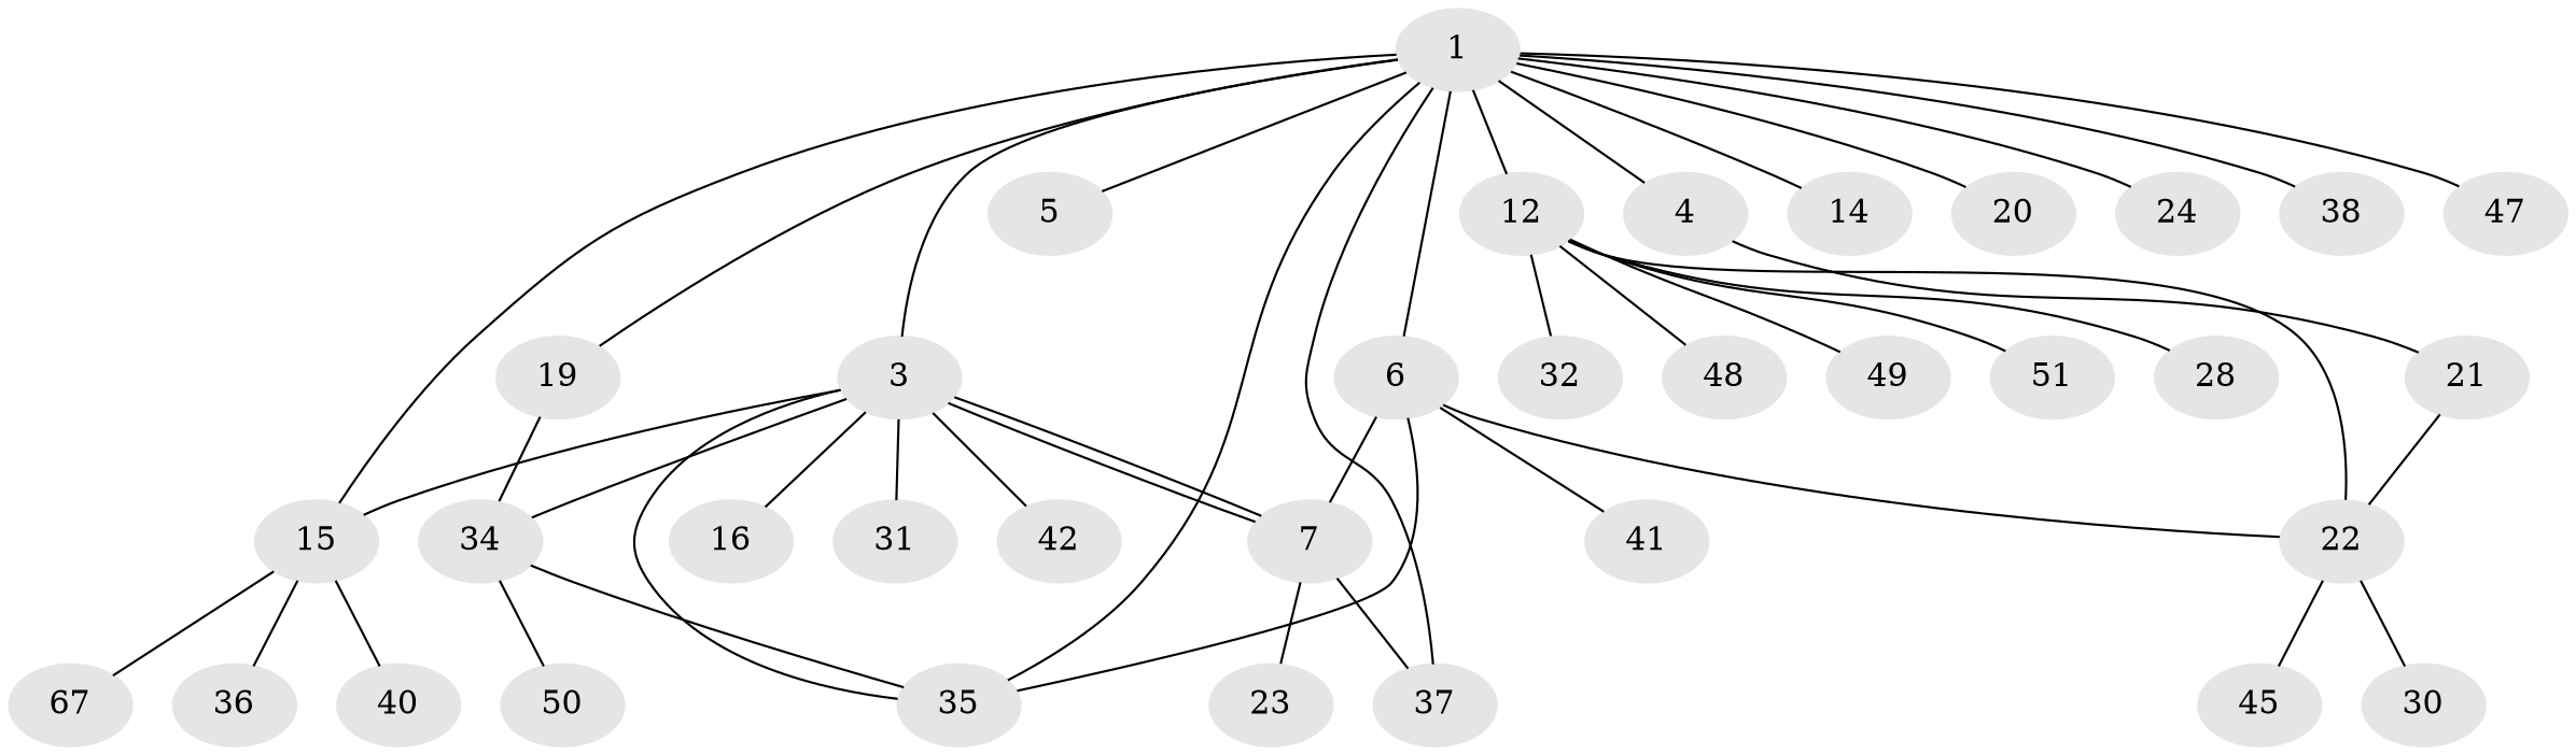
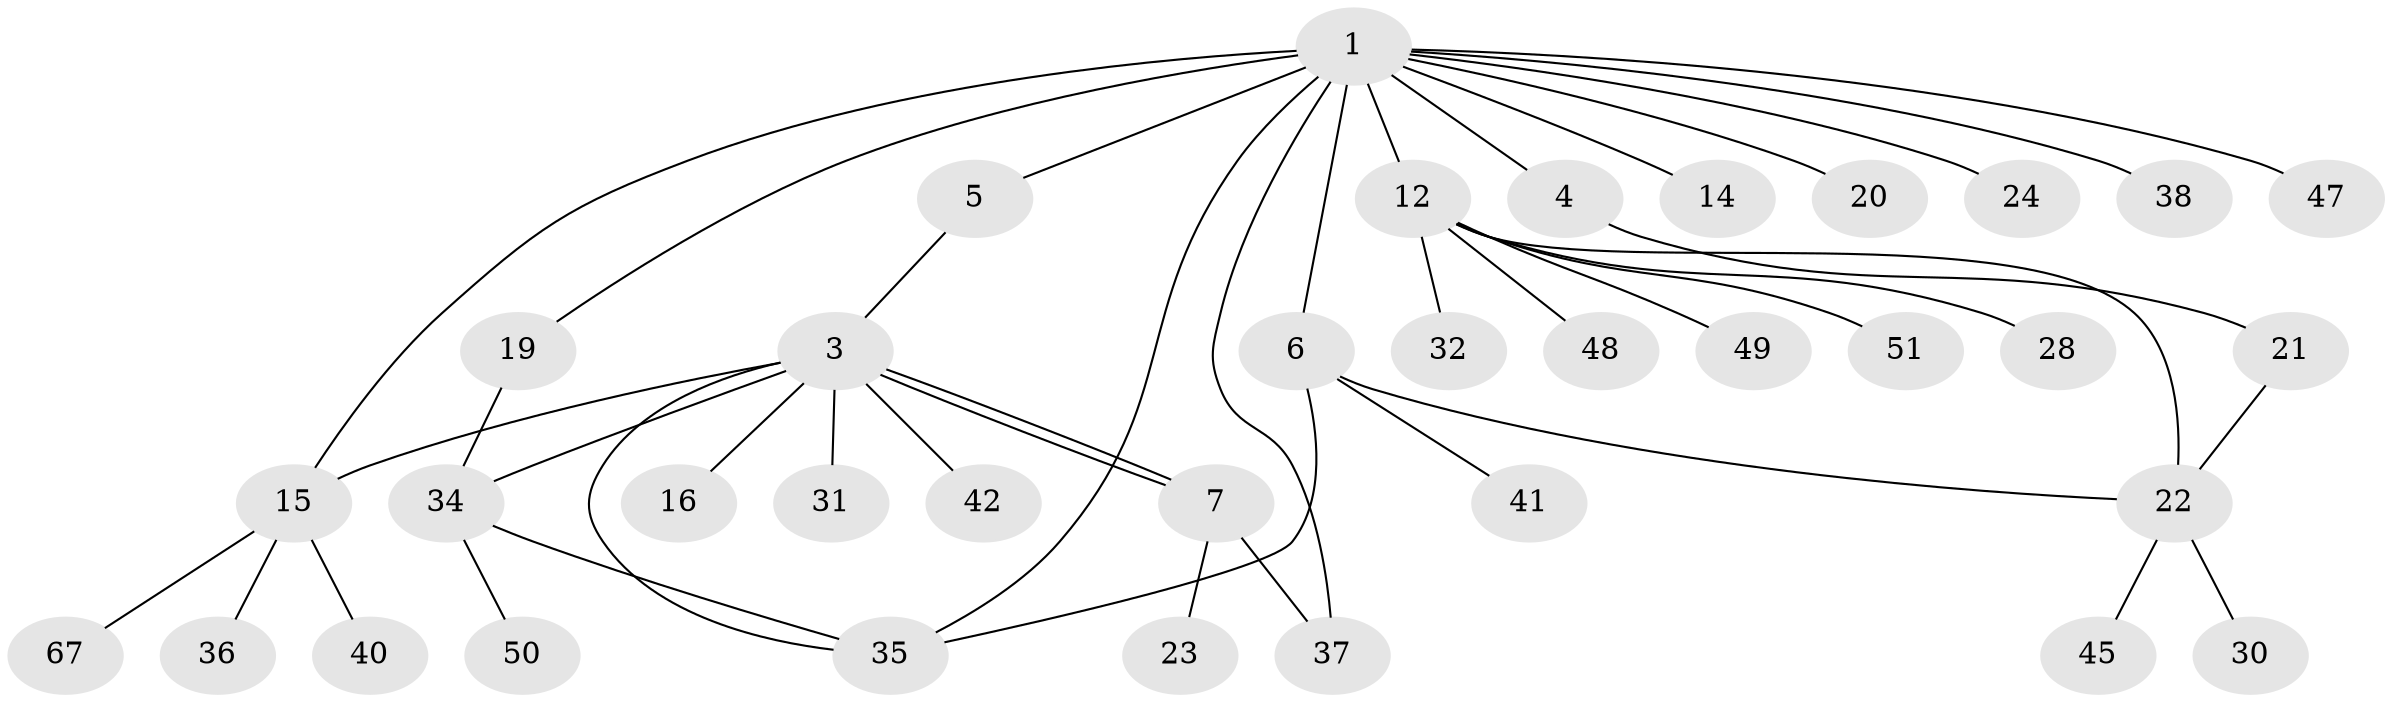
  graph {
    node [color=gray90 style=filled]
    1 [super="+8"]
    3 [super="+13"]
    4 [super="+10"]
    5 [super="+44"]
    6 [super="+9"]
    12 [super="+18"]
    14
    15 [super="+17"]
    19 [super="+26"]
    20
    24 [super="+33"]
    35
    37
    38
    47
    7 [super="+25"]
    16
    31
    34 [super="+39"]
    42
    21
    22 [super="+43"]
    41
    28
    32
    48
    49
    51
    n29 [label=67 super="+46"]
    36
    40
    23
    50
    30
    45
-   1 -- 3
+   5 -- 3
    1 -- 4
    1 -- 5
    1 -- 6 [weight=2]
    1 -- 12 [weight=2]
    1 -- 14
    1 -- 15
    1 -- 19
    1 -- 20
    1 -- 24
    1 -- 35
    1 -- 37
    1 -- 38
    1 -- 47
    3 -- 15 [weight=2]
    3 -- 35
    3 -- 7 [weight=2]
    3 -- 7
    3 -- 16
    3 -- 31
    3 -- 34
    3 -- 42
    4 -- 21
    6 -- 35
-   6 -- 7 [weight=3]
    6 -- 22
    6 -- 41
    12 -- 22
    12 -- 28
    12 -- 32
    12 -- 48
    12 -- 49
    12 -- 51
    15 -- n29
    15 -- 36
    15 -- 40
    19 -- 34
    7 -- 37
    7 -- 23
    34 -- 35
    34 -- 50
    21 -- 22
    22 -- 30
    22 -- 45
  }
